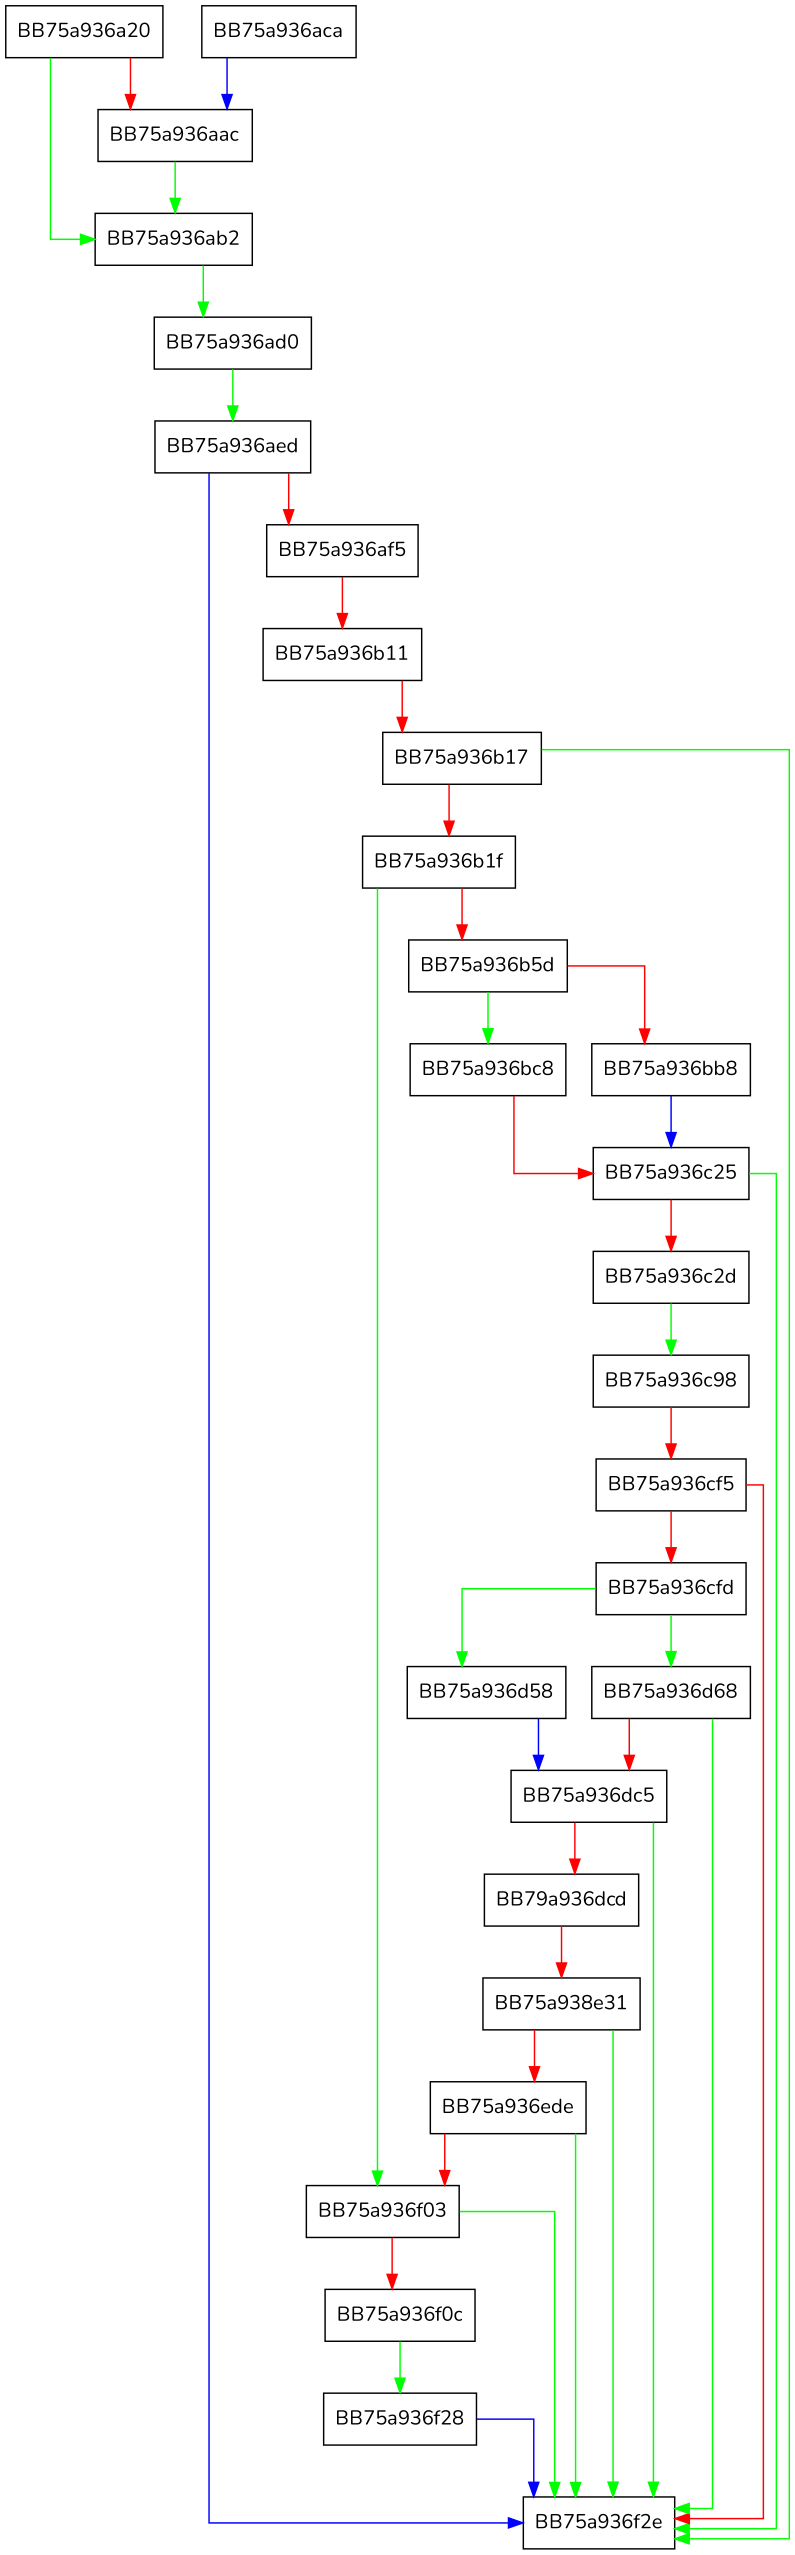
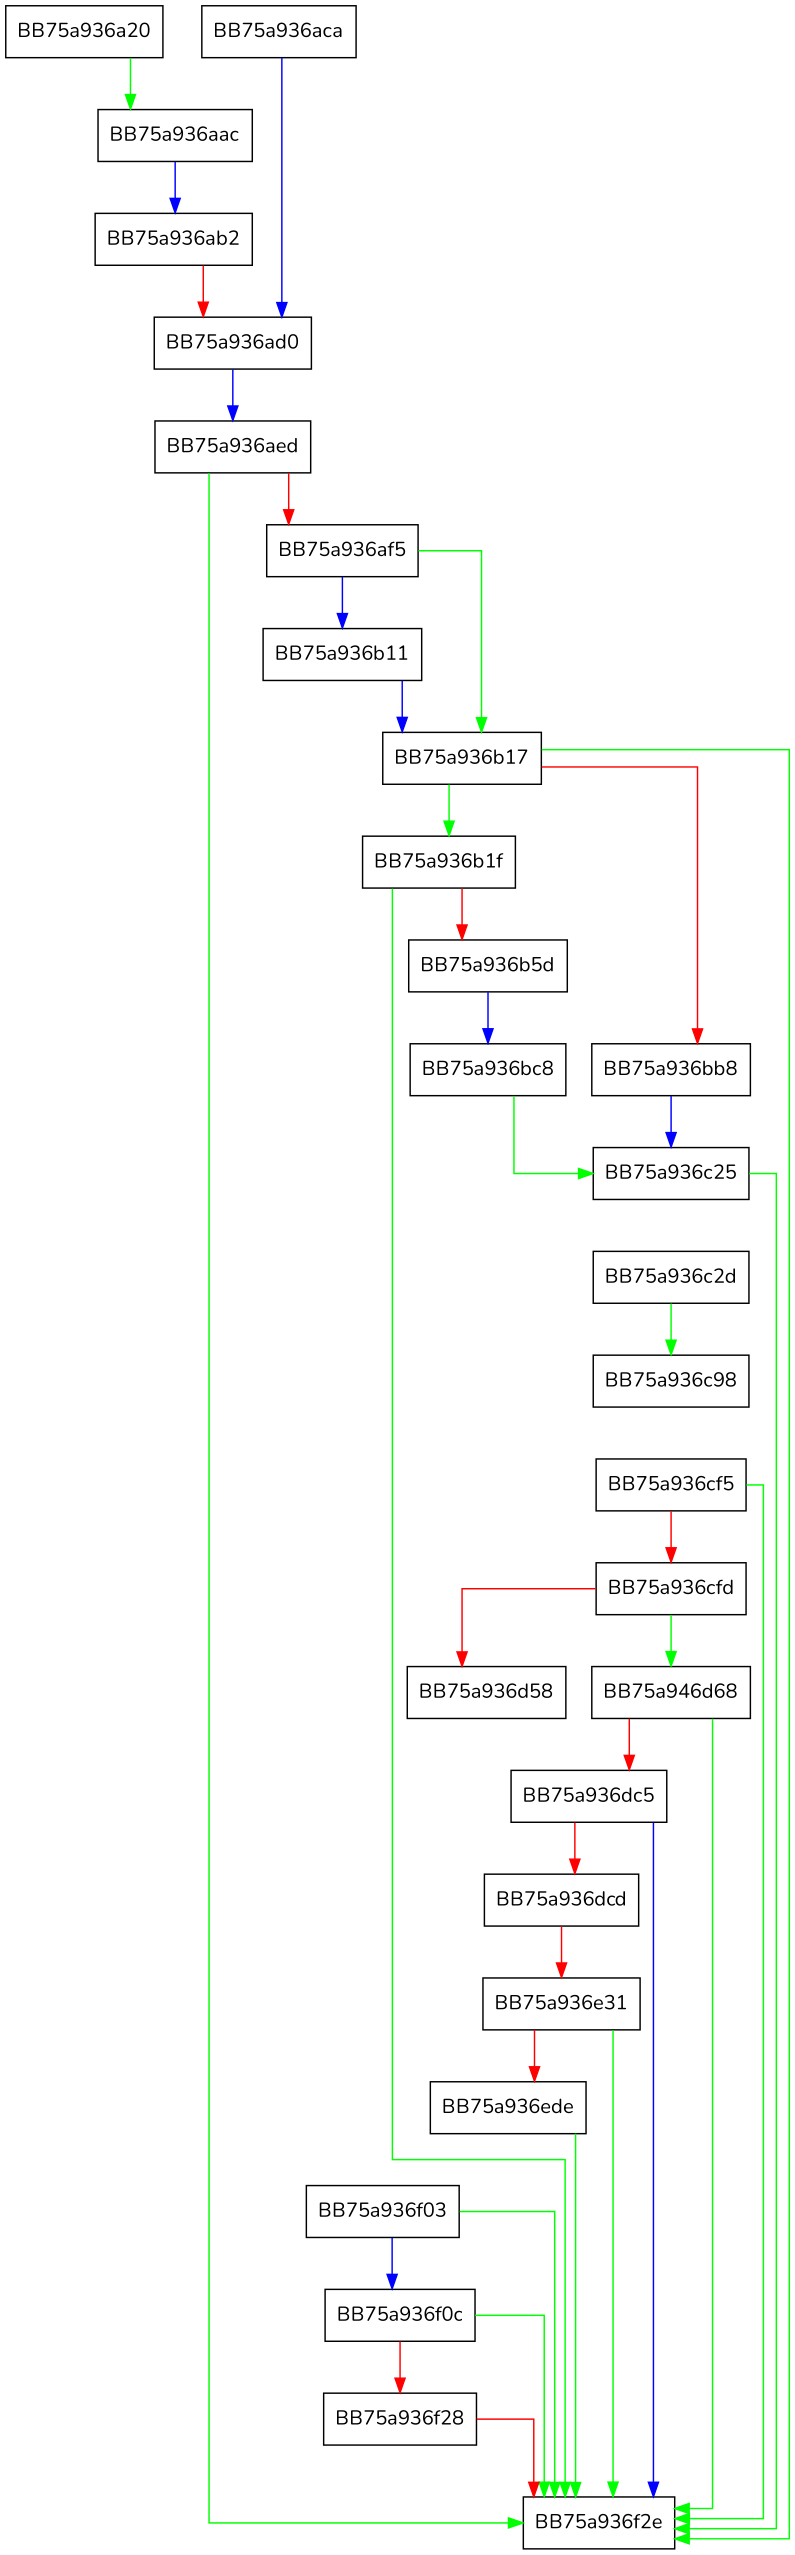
  digraph {
    fontname=Nunito
    splines=ortho
    node [fontname=Nunito shape=box]
    edge [color=red fontname=Nunito]
    BB75a936a20
    BB75a936ab2
    BB75a936aac
    BB75a936ad0
    BB75a936aed
    BB75a936f2e
    BB75a936af5
    BB75a936aca
    BB75a936b17
    BB75a936b11
    BB75a936b1f
    BB75a936b5d
    BB75a936bc8
    BB75a936bb8
    BB75a936c25
    BB75a936c2d
    BB75a936c98
    BB75a936cf5
    BB75a936cfd
-   BB75a936d68
+   BB75a936d68 [label=BB75a946d68]
    BB75a936d58
    BB75a936dc5
-   BB75a936dcd [label=BB79a936dcd]
-   BB75a936e31 [label=BB75a938e31]
+   BB75a936dcd
+   BB75a936e31
    BB75a936ede
    BB75a936f03
    BB75a936f0c
    BB75a936f28
-   BB75a936a20 -> BB75a936ab2 [color=green]
-   BB75a936a20 -> BB75a936aac
-   BB75a936ab2 -> BB75a936ad0 [color=green]
-   BB75a936aac -> BB75a936ab2 [color=green]
-   BB75a936ad0 -> BB75a936aed [color=green]
-   BB75a936aed -> BB75a936f2e [color=blue]
+   BB75a936a20 -> BB75a936aac [color=green]
+   BB75a936ab2 -> BB75a936ad0
+   BB75a936aac -> BB75a936ab2 [color=blue]
+   BB75a936ad0 -> BB75a936aed [color=blue]
+   BB75a936aed -> BB75a936f2e [color=green]
    BB75a936aed -> BB75a936af5
-   BB75a936af5 -> BB75a936b11
-   BB75a936aca -> BB75a936aac [color=blue]
+   BB75a936af5 -> BB75a936b17 [color=green]
+   BB75a936af5 -> BB75a936b11 [color=blue]
+   BB75a936aca -> BB75a936ad0 [color=blue]
    BB75a936b17 -> BB75a936f2e [color=green]
-   BB75a936b17 -> BB75a936b1f
-   BB75a936b11 -> BB75a936b17
-   BB75a936b1f -> BB75a936f03 [color=green]
+   BB75a936b17 -> BB75a936b1f [color=green]
+   BB75a936b11 -> BB75a936b17 [color=blue]
+   BB75a936b1f -> BB75a936f2e [color=green]
    BB75a936b1f -> BB75a936b5d
-   BB75a936b5d -> BB75a936bc8 [color=green]
-   BB75a936b5d -> BB75a936bb8
-   BB75a936bc8 -> BB75a936c25
+   BB75a936b5d -> BB75a936bc8 [color=blue]
+   BB75a936b17 -> BB75a936bb8
+   BB75a936bc8 -> BB75a936c25 [color=green]
    BB75a936bb8 -> BB75a936c25 [color=blue]
    BB75a936c25 -> BB75a936f2e [color=green]
-   BB75a936c25 -> BB75a936c2d
    BB75a936c2d -> BB75a936c98 [color=green]
-   BB75a936c98 -> BB75a936cf5
-   BB75a936cf5 -> BB75a936f2e
+   BB75a936cf5 -> BB75a936f2e [color=green]
    BB75a936cf5 -> BB75a936cfd
    BB75a936cfd -> BB75a936d68 [color=green]
-   BB75a936cfd -> BB75a936d58 [color=green]
+   BB75a936cfd -> BB75a936d58
    BB75a936d68 -> BB75a936f2e [color=green]
    BB75a936d68 -> BB75a936dc5
-   BB75a936d58 -> BB75a936dc5 [color=blue]
-   BB75a936dc5 -> BB75a936f2e [color=green]
+   BB75a936dc5 -> BB75a936f2e [color=blue]
    BB75a936dc5 -> BB75a936dcd
    BB75a936dcd -> BB75a936e31
    BB75a936e31 -> BB75a936f2e [color=green]
    BB75a936e31 -> BB75a936ede
    BB75a936ede -> BB75a936f2e [color=green]
-   BB75a936ede -> BB75a936f03
    BB75a936f03 -> BB75a936f2e [color=green]
-   BB75a936f03 -> BB75a936f0c
-   BB75a936f0c -> BB75a936f28 [color=green]
-   BB75a936f28 -> BB75a936f2e [color=blue]
+   BB75a936f03 -> BB75a936f0c [color=blue]
+   BB75a936f0c -> BB75a936f2e [color=green]
+   BB75a936f0c -> BB75a936f28
+   BB75a936f28 -> BB75a936f2e
  }
